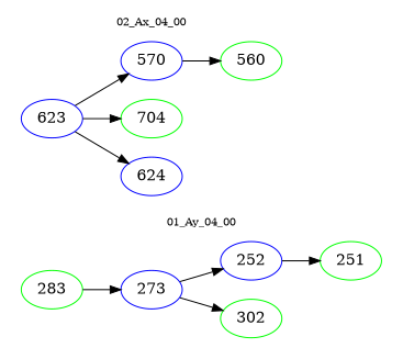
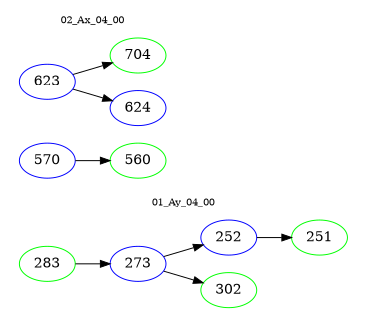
  digraph {
    rankdir=LR
    node [color=blue]
    edge [color=black]
    n1 [label=273]
    n2 [color=green label=302]
    n3 [color=green label=283]
    n4 [label=252]
    n5 [color=green label=251]
    n6 [label=623]
    n7 [label=624]
    n8 [color=green label=704]
    n9 [label=570]
    n10 [color=green label=560]
    subgraph cluster_1 {
      color=white
      fontsize=10
      label="01_Ay_04_00"
      n1
      n2
      n3
      n4
      n5
    }
    subgraph cluster_2 {
      color=white
      fontsize=10
      label="02_Ax_04_00"
      n6
      n7
      n8
      n9
      n10
    }
    n1 -> n2
    n1 -> n4
    n3 -> n1
    n4 -> n5
    n6 -> n7
    n6 -> n8
-   n6 -> n9
    n9 -> n10
  }
